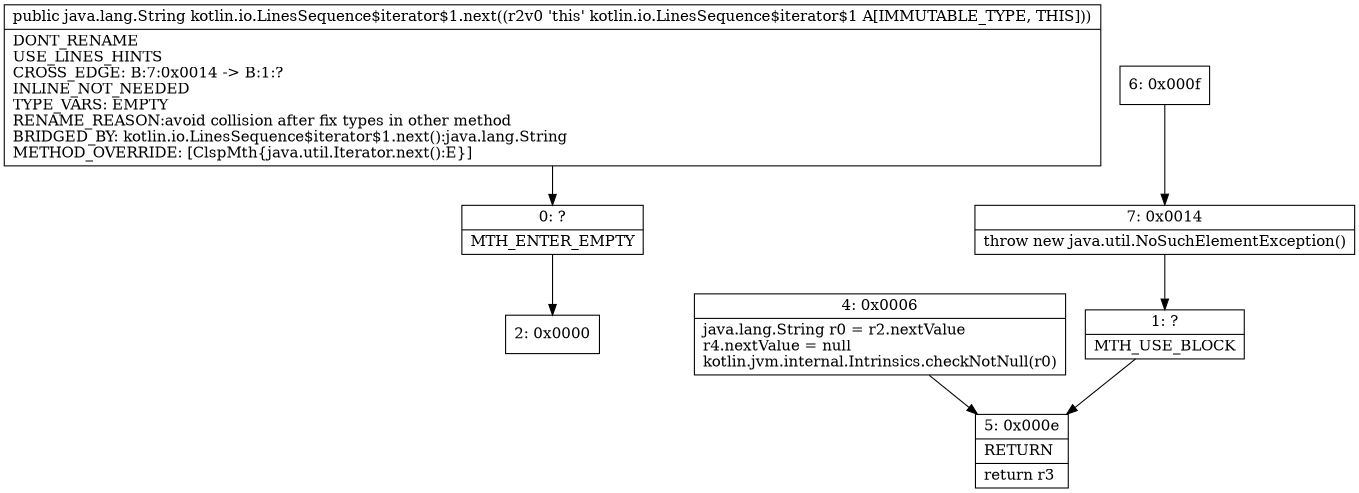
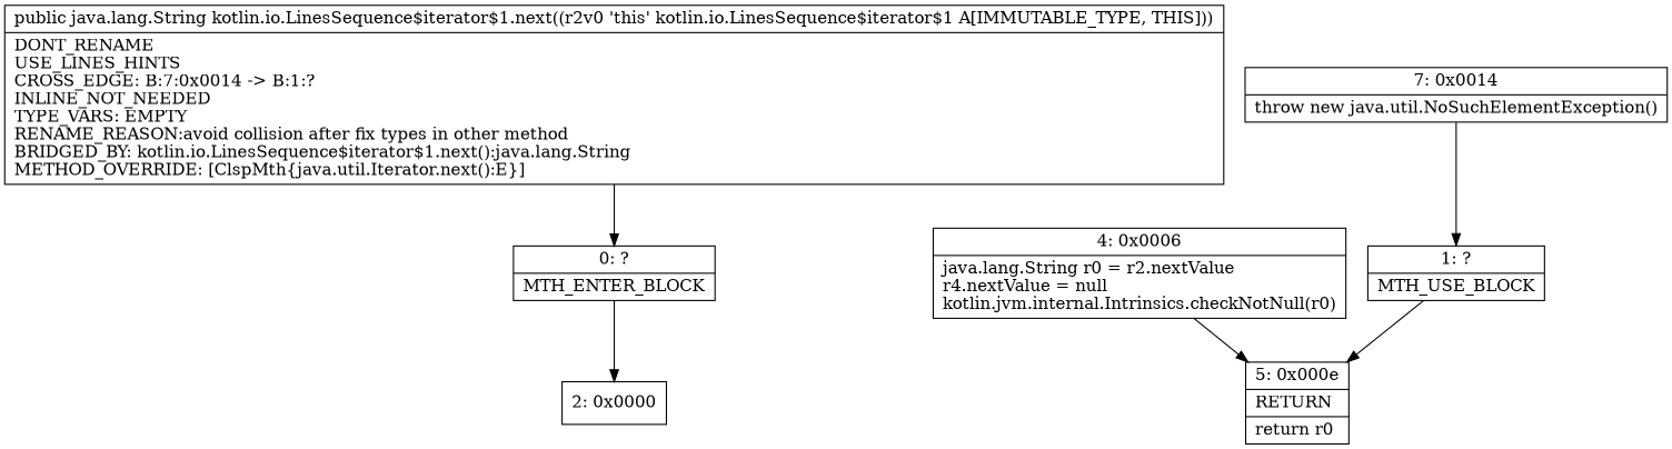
  digraph {
    node [shape=record]
-   n1 [label="{0\:\ ?|MTH_ENTER_EMPTY\l}"]
+   n1 [label="{0\:\ ?|MTH_ENTER_BLOCK\l}"]
    n2 [label="{2\:\ 0x0000}"]
    n3 [label="{4\:\ 0x0006|java.lang.String r0 = r2.nextValue\lr4.nextValue = null\lkotlin.jvm.internal.Intrinsics.checkNotNull(r0)\l}"]
-   n4 [label="{5\:\ 0x000e|RETURN\l|return r3\l}"]
-   n5 [label="{6\:\ 0x000f}"]
+   n4 [label="{5\:\ 0x000e|RETURN\l|return r0\l}"]
    n6 [label="{7\:\ 0x0014|throw new java.util.NoSuchElementException()\l}"]
    n7 [label="{1\:\ ?|MTH_USE_BLOCK\l}"]
    n8 [label="{public java.lang.String kotlin.io.LinesSequence$iterator$1.next((r2v0 'this' kotlin.io.LinesSequence$iterator$1 A[IMMUTABLE_TYPE, THIS]))  | DONT_RENAME\lUSE_LINES_HINTS\lCROSS_EDGE: B:7:0x0014 \-\> B:1:?\lINLINE_NOT_NEEDED\lTYPE_VARS: EMPTY\lRENAME_REASON:avoid collision after fix types in other method\lBRIDGED_BY: kotlin.io.LinesSequence$iterator$1.next():java.lang.String\lMETHOD_OVERRIDE: [ClspMth\{java.util.Iterator.next():E\}]\l}"]
    n1 -> n2
    n3 -> n4
-   n5 -> n6
    n6 -> n7
    n7 -> n4
    n8 -> n1
  }
